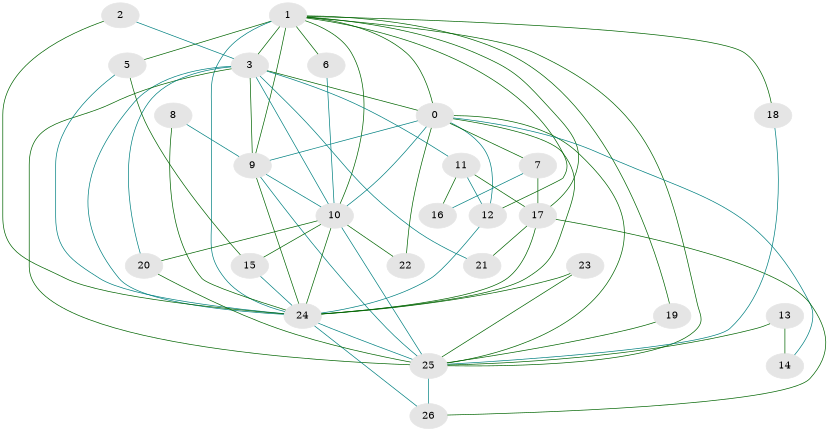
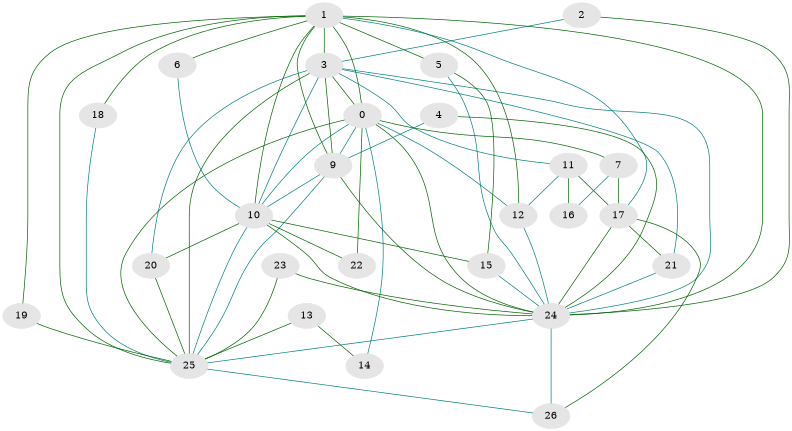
  graph {
    node [color=gray90 style=filled]
    edge [color=darkgreen weight=1.0]
    1
    3
    n3 [label=0]
    5
    6
    9
    10
    12
    17
    18
    19
    24
    25
    11
    20
    21
    7
    14
    22
    15
    26
    2
    16
-   8
+   8 [label=4]
    13
    23
    1 -- 3 [weight=4.0]
    1 -- n3 [weight=2.0]
    1 -- 5 [weight=2.0]
    1 -- 6 [weight=2.0]
    1 -- 9 [weight=3.0]
    1 -- 10 [weight=2.0]
    1 -- 12
-   1 -- 17
+   1 -- 17 [color=teal]
    1 -- 18
    1 -- 19
-   1 -- 24 [color=teal weight=4.0]
+   1 -- 24 [weight=4.0]
    1 -- 25 [weight=2.0]
    3 -- n3 [weight=2.0]
    3 -- 9 [weight=2.0]
    3 -- 10 [color=teal weight=2.0]
    3 -- 24 [color=teal weight=4.0]
    3 -- 25 [weight=3.0]
    3 -- 11 [color=teal]
    3 -- 20 [color=teal]
    3 -- 21 [color=teal]
    n3 -- 9 [color=teal weight=2.0]
    n3 -- 10 [color=teal weight=2.0]
    n3 -- 12 [color=teal]
    n3 -- 24 [weight=3.0]
    n3 -- 25 [weight=2.0]
    n3 -- 7
    n3 -- 14 [color=teal]
    n3 -- 22
    5 -- 24 [color=teal]
    5 -- 15
    6 -- 10 [color=teal]
    9 -- 10 [color=teal weight=2.0]
    9 -- 24 [weight=2.0]
    9 -- 25 [color=teal]
    10 -- 24 [weight=2.0]
    10 -- 25 [color=teal]
    10 -- 20
    10 -- 22
    10 -- 15
    12 -- 24 [color=teal weight=2.0]
    17 -- 24 [weight=2.0]
    17 -- 21
    17 -- 26
    18 -- 25 [color=teal]
    19 -- 25
    24 -- 25 [color=teal weight=3.0]
    24 -- 26 [color=teal]
    25 -- 26 [color=teal]
    11 -- 12 [color=teal]
    11 -- 17
    11 -- 16
    20 -- 25
+   21 -- 24 [color=teal]
    7 -- 17
    7 -- 16 [color=teal]
    15 -- 24 [color=teal]
    2 -- 3 [color=teal]
    2 -- 24
    8 -- 9 [color=teal]
    8 -- 24
    13 -- 25 [weight=2.0]
    13 -- 14
    23 -- 24 [weight=2.0]
    23 -- 25
  }
